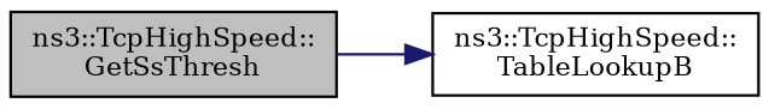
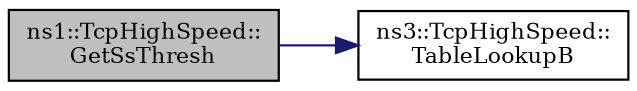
  digraph {
    rankdir=LR
    fontname="DejaVu Serif"
    node [color=black fontname="DejaVu Serif" fontsize=10 shape=record style=filled]
-   n1 [fillcolor=grey75 fontcolor=black height=0.2 label="ns3::TcpHighSpeed::\lGetSsThresh" width=0.4]
+   n1 [fillcolor=grey75 fontcolor=black height=0.2 label="ns1::TcpHighSpeed::\lGetSsThresh" width=0.4]
    n2 [fillcolor=white height=0.2 label="ns3::TcpHighSpeed::\lTableLookupB" width=0.4]
    n1 -> n2 [color=midnightblue fontname="DejaVu Serif" fontsize=10 labelfontname=Helvetica labelfontsize=10 style=solid]
  }
